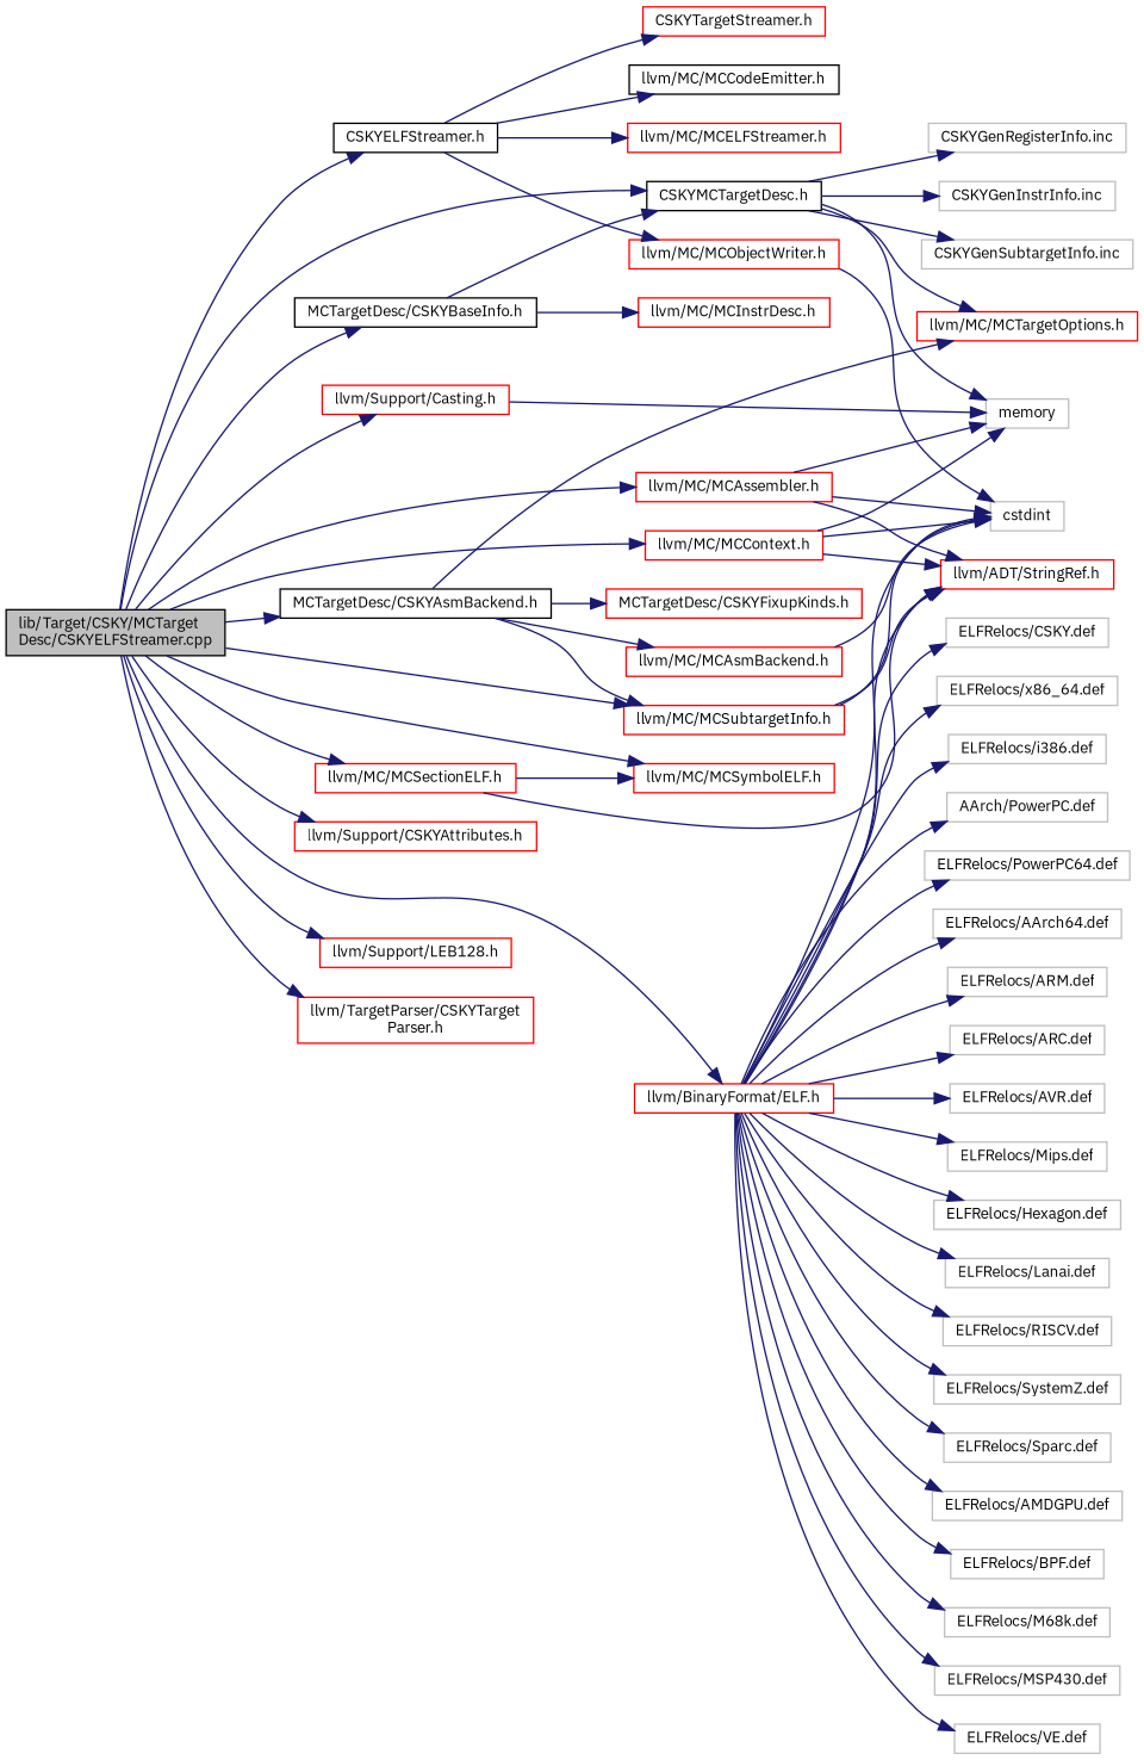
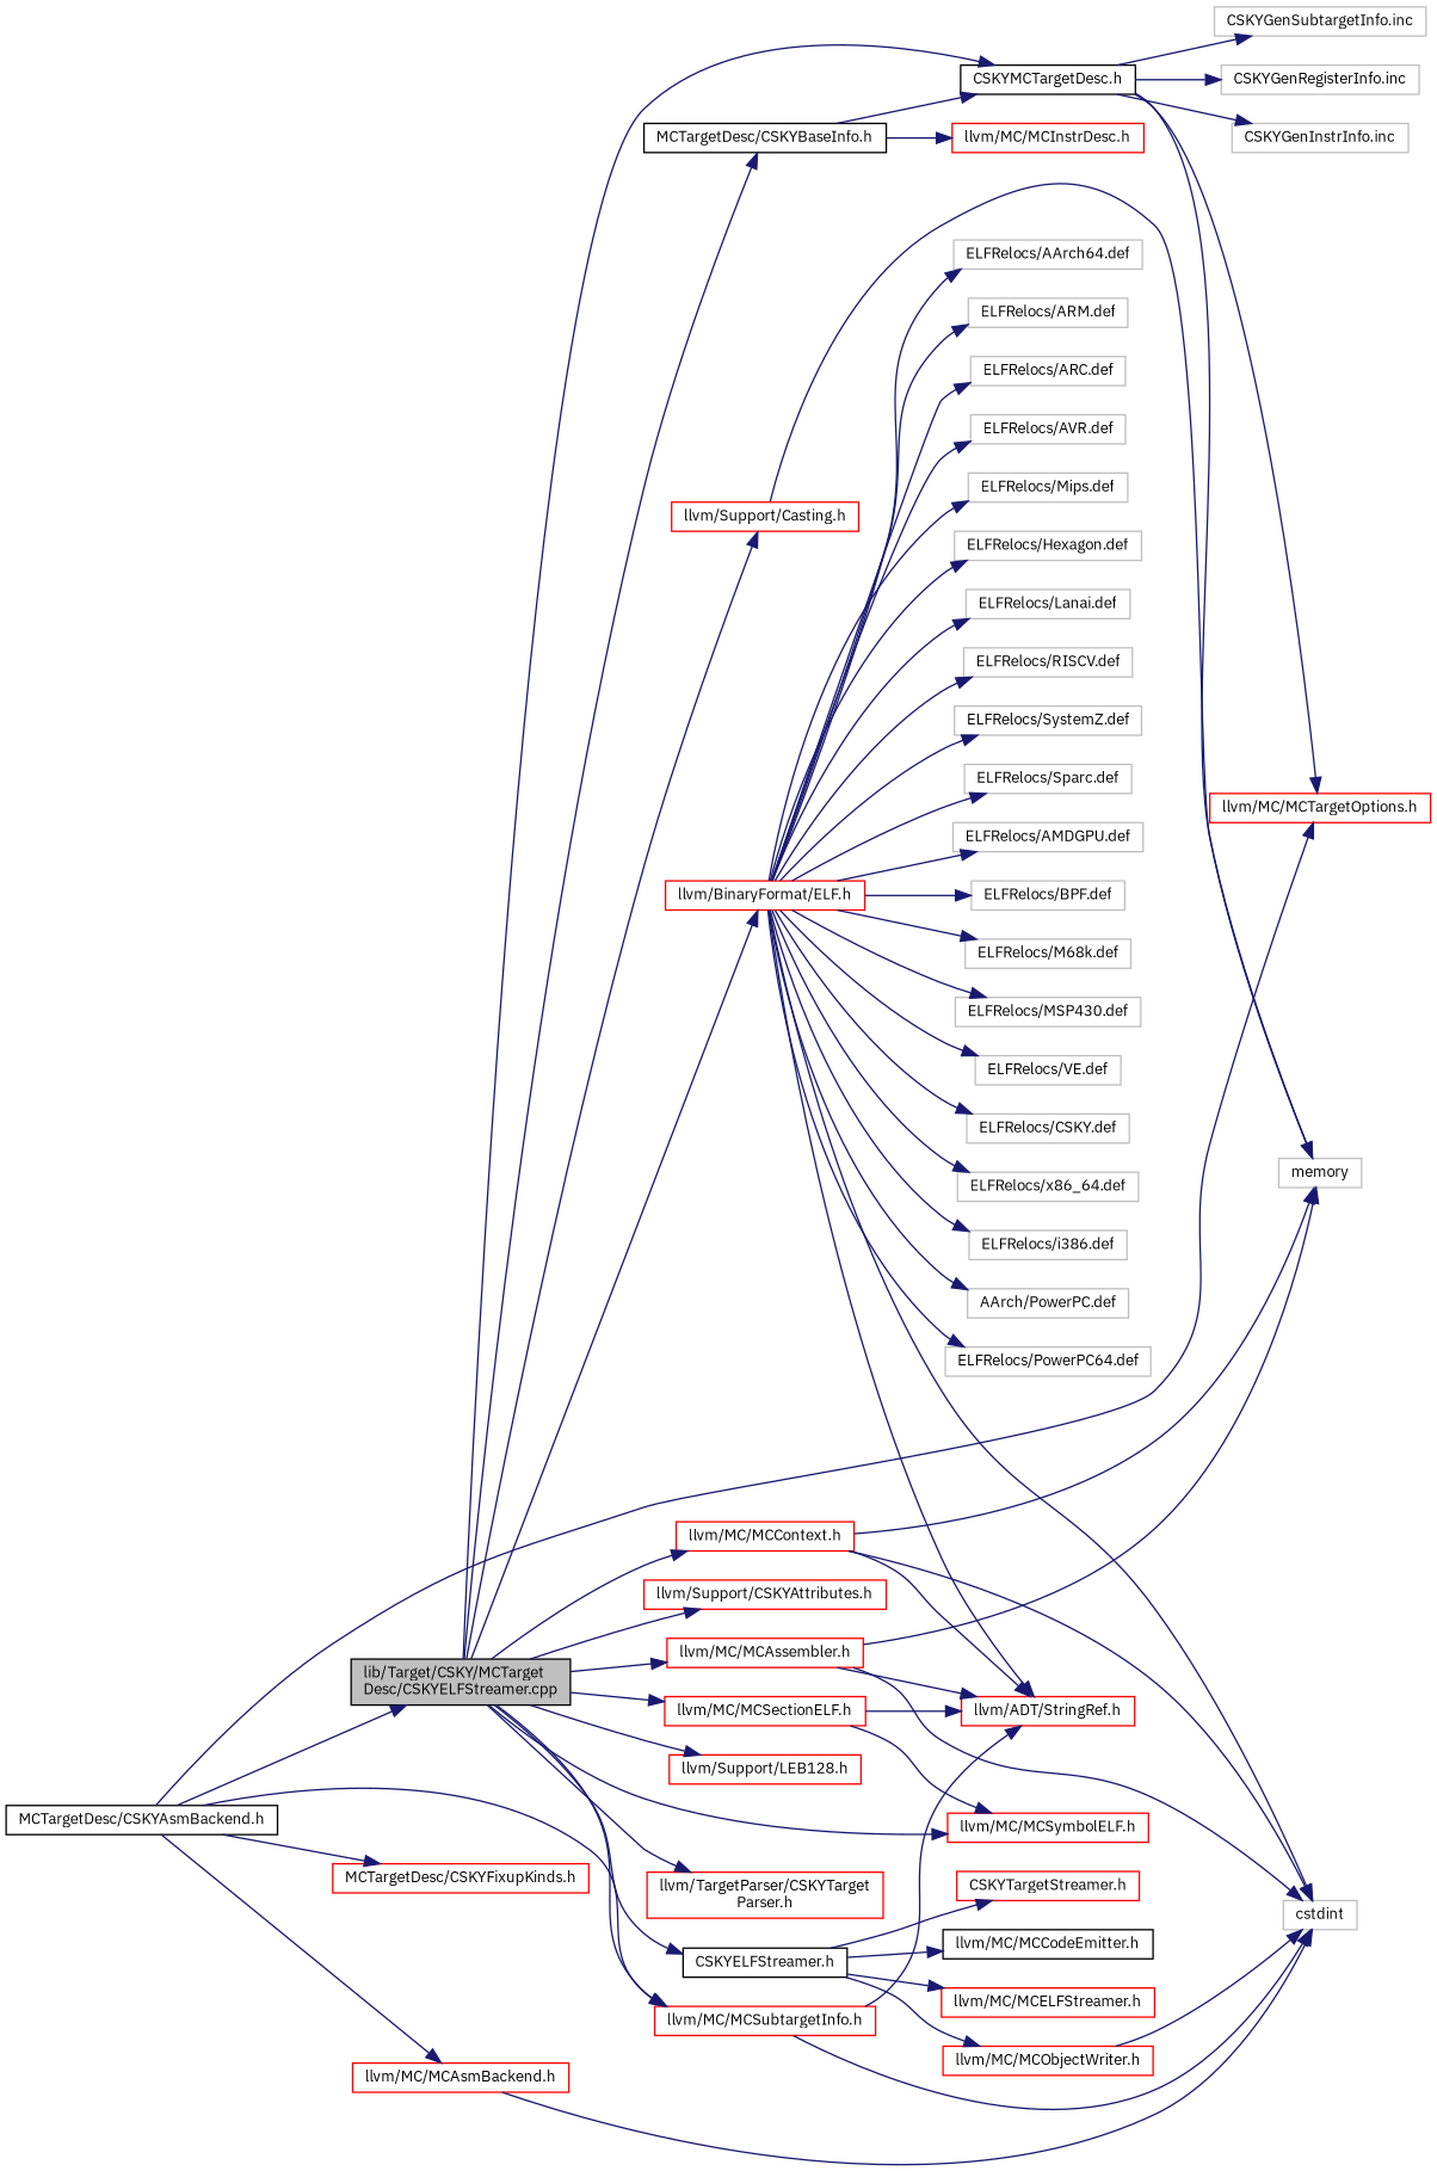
  digraph {
    fontname="IBM Plex Sans"
    rankdir=LR
    node [color=grey75 fontname="IBM Plex Sans" fontsize=10 shape=record]
    edge [color=midnightblue fontname="IBM Plex Sans" fontsize=10 labelfontname=Helvetica labelfontsize=10 style=solid]
    n1 [color=black fillcolor=grey75 fontcolor=black height=0.2 label="lib/Target/CSKY/MCTarget\lDesc/CSKYELFStreamer.cpp" style=filled width=0.4]
    n2 [color=black height=0.2 label="CSKYELFStreamer.h" width=0.4]
    n3 [color=black height=0.2 label="CSKYMCTargetDesc.h" width=0.4]
    n4 [color=black height=0.2 label="MCTargetDesc/CSKYAsmBackend.h" width=0.4]
    n5 [color=red height=0.2 label="llvm/MC/MCSubtargetInfo.h" width=0.4]
    n6 [color=black height=0.2 label="MCTargetDesc/CSKYBaseInfo.h" width=0.4]
    n7 [color=red height=0.2 label="llvm/BinaryFormat/ELF.h" width=0.4]
    n8 [color=red height=0.2 label="llvm/MC/MCAssembler.h" width=0.4]
    n9 [color=red height=0.2 label="llvm/MC/MCContext.h" width=0.4]
    n10 [color=red height=0.2 label="llvm/MC/MCSectionELF.h" width=0.4]
    n11 [color=red height=0.2 label="llvm/MC/MCSymbolELF.h" width=0.4]
    n12 [color=red height=0.2 label="llvm/Support/CSKYAttributes.h" width=0.4]
    n13 [color=red height=0.2 label="llvm/Support/Casting.h" width=0.4]
    n14 [color=red height=0.2 label="llvm/Support/LEB128.h" width=0.4]
    n15 [color=red height=0.2 label="llvm/TargetParser/CSKYTarget\lParser.h" width=0.4]
    n16 [color=red height=0.2 label="CSKYTargetStreamer.h" width=0.4]
    n17 [color=black height=0.2 label="llvm/MC/MCCodeEmitter.h" width=0.4]
    n18 [color=red height=0.2 label="llvm/MC/MCELFStreamer.h" width=0.4]
    n19 [color=red height=0.2 label="llvm/MC/MCObjectWriter.h" width=0.4]
    n20 [color=red height=0.2 label="llvm/MC/MCTargetOptions.h" width=0.4]
    n21 [height=0.2 label=memory width=0.4]
    n22 [height=0.2 label="CSKYGenRegisterInfo.inc" width=0.4]
    n23 [height=0.2 label="CSKYGenInstrInfo.inc" width=0.4]
    n24 [height=0.2 label="CSKYGenSubtargetInfo.inc" width=0.4]
    n25 [color=red height=0.2 label="MCTargetDesc/CSKYFixupKinds.h" width=0.4]
    n26 [color=red height=0.2 label="llvm/MC/MCAsmBackend.h" width=0.4]
    n27 [height=0.2 label=cstdint width=0.4]
    n28 [color=red height=0.2 label="llvm/ADT/StringRef.h" width=0.4]
    n29 [color=red height=0.2 label="llvm/MC/MCInstrDesc.h" width=0.4]
    n30 [height=0.2 label="ELFRelocs/x86_64.def" width=0.4]
    n31 [height=0.2 label="ELFRelocs/i386.def" width=0.4]
    n32 [height=0.2 label="AArch/PowerPC.def" width=0.4]
    n33 [height=0.2 label="ELFRelocs/PowerPC64.def" width=0.4]
    n34 [height=0.2 label="ELFRelocs/AArch64.def" width=0.4]
    n35 [height=0.2 label="ELFRelocs/ARM.def" width=0.4]
    n36 [height=0.2 label="ELFRelocs/ARC.def" width=0.4]
    n37 [height=0.2 label="ELFRelocs/AVR.def" width=0.4]
    n38 [height=0.2 label="ELFRelocs/Mips.def" width=0.4]
    n39 [height=0.2 label="ELFRelocs/Hexagon.def" width=0.4]
    n40 [height=0.2 label="ELFRelocs/Lanai.def" width=0.4]
    n41 [height=0.2 label="ELFRelocs/RISCV.def" width=0.4]
    n42 [height=0.2 label="ELFRelocs/SystemZ.def" width=0.4]
    n43 [height=0.2 label="ELFRelocs/Sparc.def" width=0.4]
    n44 [height=0.2 label="ELFRelocs/AMDGPU.def" width=0.4]
    n45 [height=0.2 label="ELFRelocs/BPF.def" width=0.4]
    n46 [height=0.2 label="ELFRelocs/M68k.def" width=0.4]
    n47 [height=0.2 label="ELFRelocs/MSP430.def" width=0.4]
    n48 [height=0.2 label="ELFRelocs/VE.def" width=0.4]
    n49 [height=0.2 label="ELFRelocs/CSKY.def" width=0.4]
    n1 -> n2
    n1 -> n3
-   n1 -> n4
+   n4 -> n1
    n1 -> n5
    n1 -> n6
    n1 -> n7
    n1 -> n8
    n1 -> n9
    n1 -> n10
    n1 -> n11
    n1 -> n12
    n1 -> n13
    n1 -> n14
    n1 -> n15
    n2 -> n16
    n2 -> n17
    n2 -> n18
    n2 -> n19
    n3 -> n20
    n3 -> n21
    n3 -> n22
    n3 -> n23
    n3 -> n24
    n4 -> n5
    n4 -> n20
    n4 -> n25
    n4 -> n26
    n5 -> n27
    n5 -> n28
    n6 -> n3
    n6 -> n29
    n7 -> n27
    n7 -> n28
    n7 -> n30
    n7 -> n31
    n7 -> n32
    n7 -> n33
    n7 -> n34
    n7 -> n35
    n7 -> n36
    n7 -> n37
    n7 -> n38
    n7 -> n39
    n7 -> n40
    n7 -> n41
    n7 -> n42
    n7 -> n43
    n7 -> n44
    n7 -> n45
    n7 -> n46
    n7 -> n47
    n7 -> n48
    n7 -> n49
    n8 -> n21
    n8 -> n27
    n8 -> n28
    n9 -> n21
    n9 -> n27
    n9 -> n28
    n10 -> n11
    n10 -> n28
    n13 -> n21
    n19 -> n27
    n26 -> n27
  }
